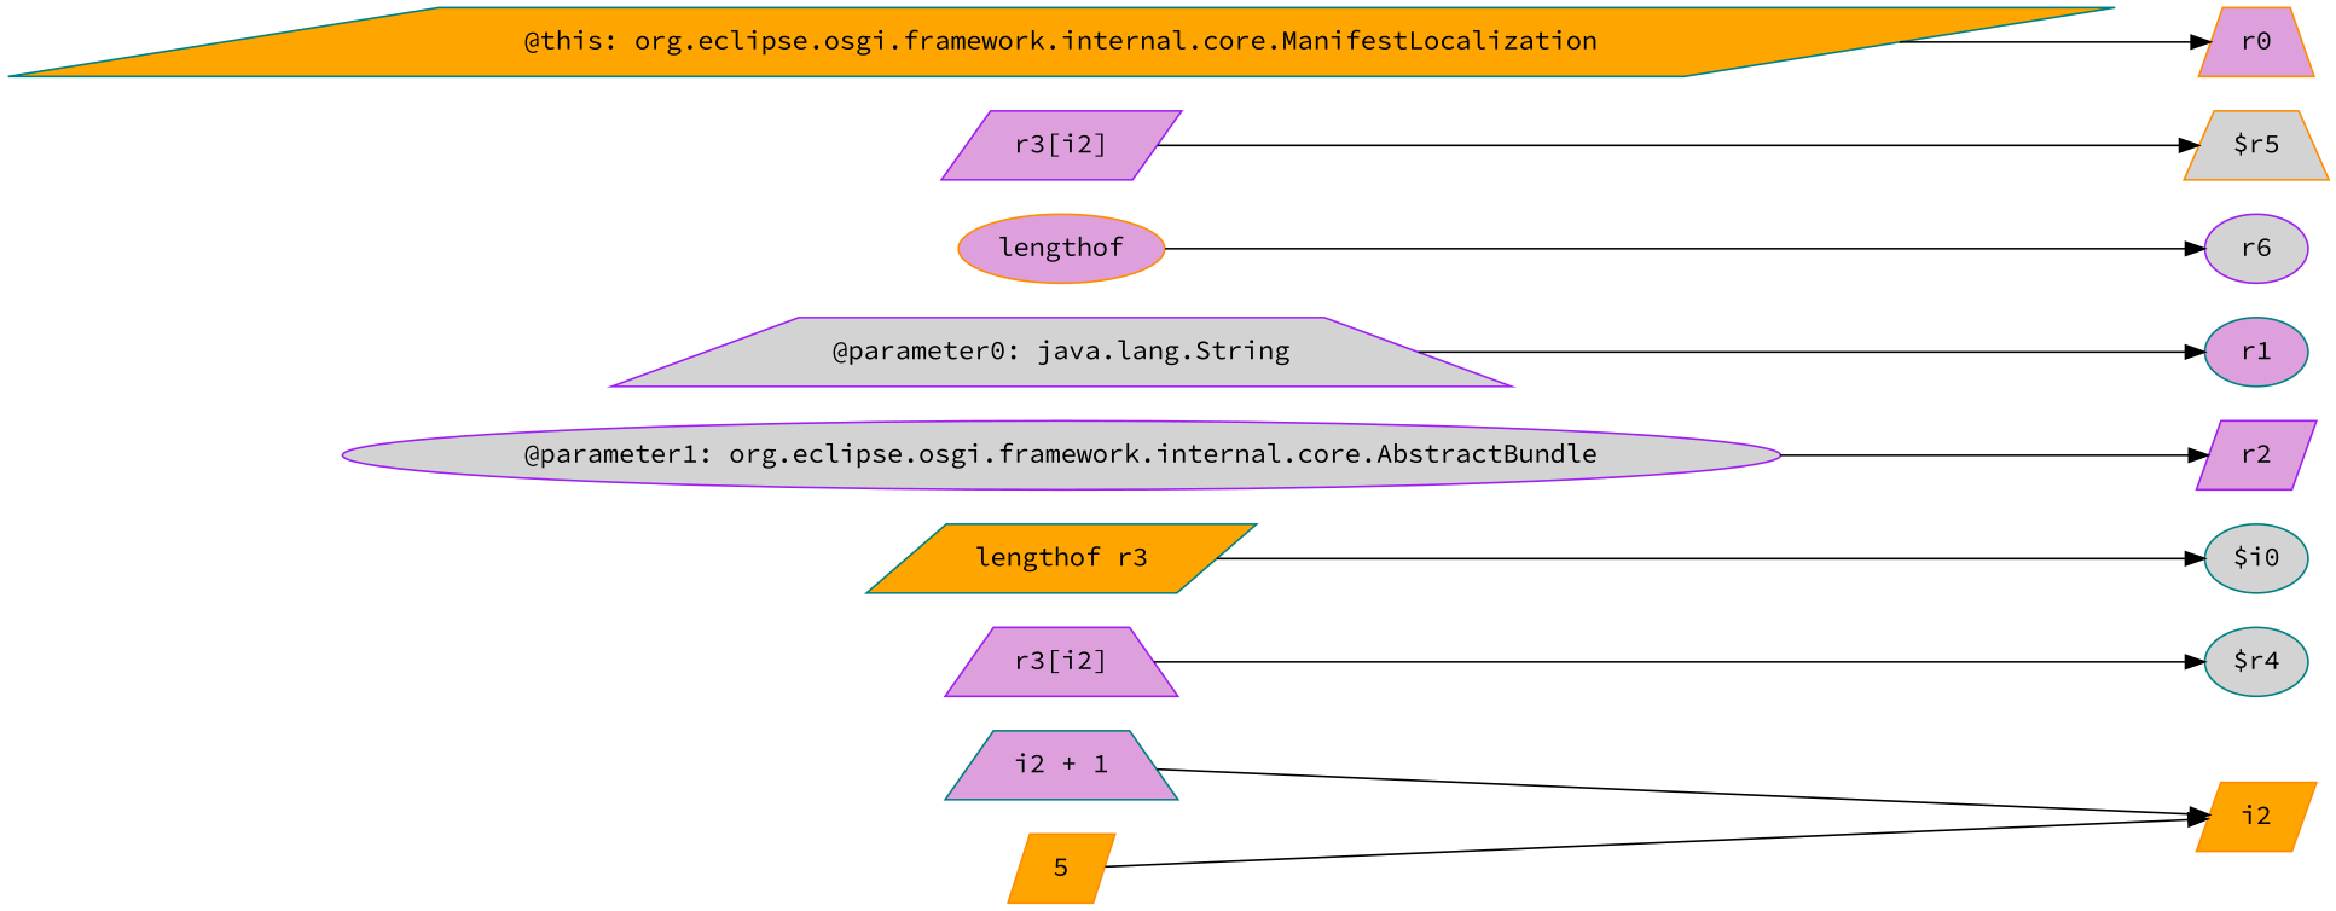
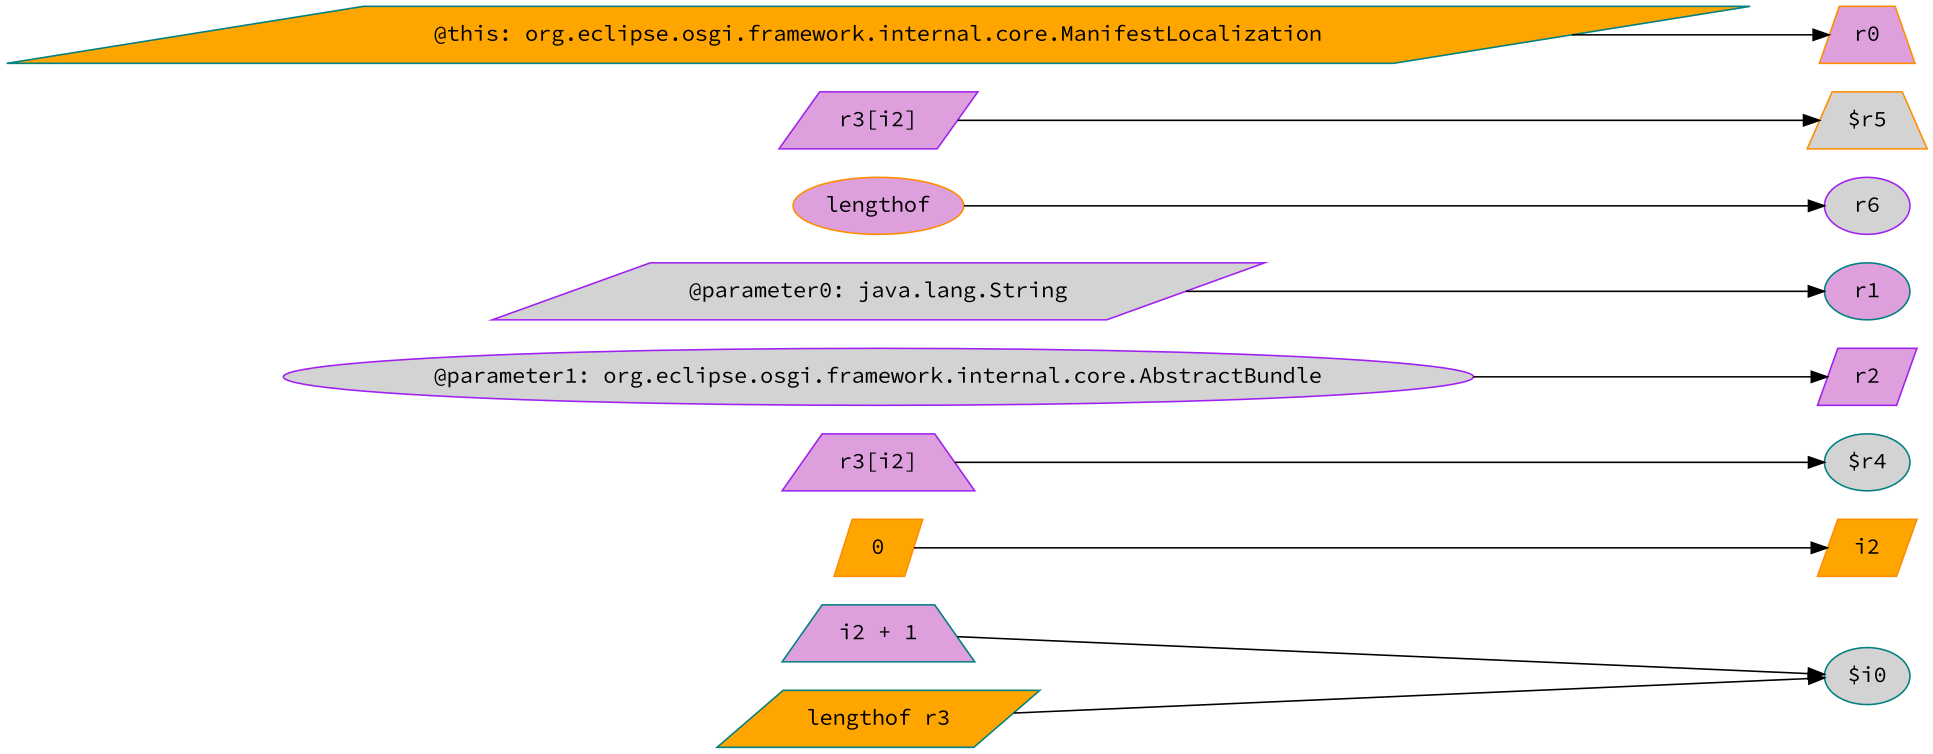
  digraph {
    fontname="Source Code Pro"
    rankdir=LR
    node [color=teal fillcolor=plum fontname="Source Code Pro" shape=parallelogram style=filled]
    edge [fontname="Source Code Pro"]
    n1 [label="i2 + 1" shape=trapezium]
    n2 [color=darkorange fillcolor=orange label=i2]
    n3 [color=purple label="r3[i2]" shape=trapezium]
    n4 [fillcolor=lightgrey label="$r4" shape=ellipse]
-   n5 [color=darkorange fillcolor=orange label=5]
+   n5 [color=darkorange fillcolor=orange label=0]
    n6 [fillcolor=orange label="lengthof r3"]
    n7 [fillcolor=lightgrey label="$i0" shape=ellipse]
    n8 [color=purple fillcolor=lightgrey label="@parameter1: org.eclipse.osgi.framework.internal.core.AbstractBundle" shape=ellipse]
    n9 [color=purple label=r2]
-   n10 [color=purple fillcolor=lightgrey label="@parameter0: java.lang.String" shape=trapezium]
+   n10 [color=purple fillcolor=lightgrey label="@parameter0: java.lang.String"]
    n11 [label=r1 shape=ellipse]
    n12 [color=darkorange label=lengthof shape=ellipse]
    n13 [color=purple fillcolor=lightgrey label=r6 shape=ellipse]
    n14 [color=purple label="r3[i2]"]
    n15 [color=darkorange fillcolor=lightgrey label="$r5" shape=trapezium]
    n16 [fillcolor=orange label="@this: org.eclipse.osgi.framework.internal.core.ManifestLocalization"]
    n17 [color=darkorange label=r0 shape=trapezium]
-   n1 -> n2
+   n1 -> n7
    n3 -> n4
    n5 -> n2
    n6 -> n7
    n8 -> n9
    n10 -> n11
    n12 -> n13
    n14 -> n15
    n16 -> n17
  }
